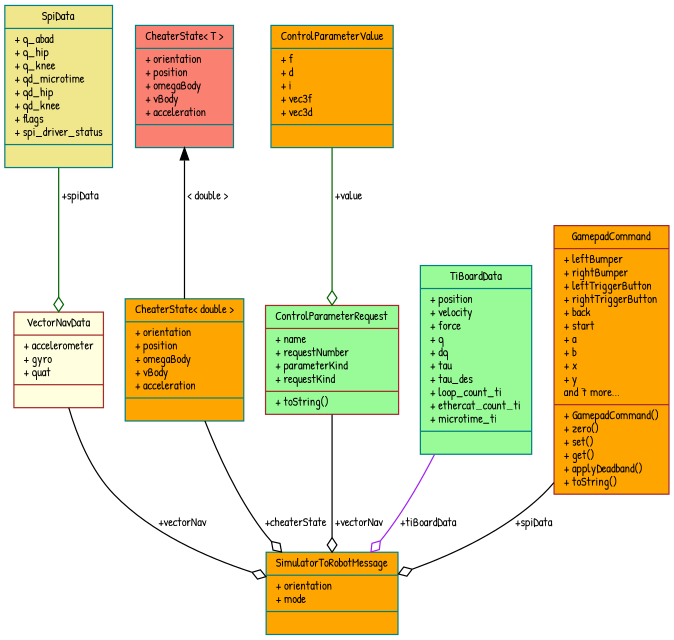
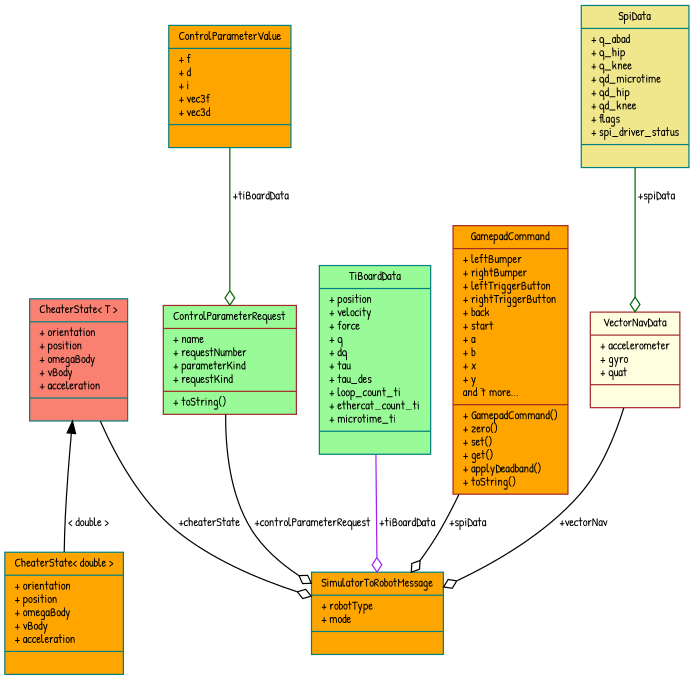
  digraph {
    fontname="Patrick Hand"
    node [color=teal fillcolor=orange fontname="Patrick Hand" fontsize=10 shape=record style=filled]
    edge [arrowhead=odiamond color=black fontname="Patrick Hand" fontsize=10 labelfontname=FreeSans labelfontsize=10 style=solid]
-   n1 [fontcolor=black height=0.2 label="{SimulatorToRobotMessage\n|+ orientation\l+ mode\l|}" width=0.4]
+   n1 [fontcolor=black height=0.2 label="{SimulatorToRobotMessage\n|+ robotType\l+ mode\l|}" width=0.4]
    n2 [fillcolor=khaki height=0.2 label="{SpiData\n|+ q_abad\l+ q_hip\l+ q_knee\l+ qd_microtime\l+ qd_hip\l+ qd_knee\l+ flags\l+ spi_driver_status\l|}" width=0.4]
    n3 [color=brown fillcolor=lightyellow height=0.2 label="{VectorNavData\n|+ accelerometer\l+ gyro\l+ quat\l|}" width=0.4]
    n4 [height=0.2 label="{CheaterState\< double \>\n|+ orientation\l+ position\l+ omegaBody\l+ vBody\l+ acceleration\l|}" width=0.4]
    n5 [fillcolor=salmon height=0.2 label="{CheaterState\< T \>\n|+ orientation\l+ position\l+ omegaBody\l+ vBody\l+ acceleration\l|}" width=0.4]
    n6 [color=brown fillcolor=palegreen height=0.2 label="{ControlParameterRequest\n|+ name\l+ requestNumber\l+ parameterKind\l+ requestKind\l|+ toString()\l}" width=0.4]
    n7 [height=0.2 label="{ControlParameterValue\n|+ f\l+ d\l+ i\l+ vec3f\l+ vec3d\l|}" width=0.4]
    n8 [fillcolor=palegreen height=0.2 label="{TiBoardData\n|+ position\l+ velocity\l+ force\l+ q\l+ dq\l+ tau\l+ tau_des\l+ loop_count_ti\l+ ethercat_count_ti\l+ microtime_ti\l|}" width=0.4]
    n9 [color=brown height=0.2 label="{GamepadCommand\n|+ leftBumper\l+ rightBumper\l+ leftTriggerButton\l+ rightTriggerButton\l+ back\l+ start\l+ a\l+ b\l+ x\l+ y\land 7 more...\l|+ GamepadCommand()\l+ zero()\l+ set()\l+ get()\l+ applyDeadband()\l+ toString()\l}" width=0.4]
    n2 -> n3 [color=darkgreen label=" +spiData"]
    n3 -> n1 [label=" +vectorNav"]
-   n4 -> n1 [label=" +cheaterState"]
+   n5 -> n1 [label=" +cheaterState"]
    n5 -> n4 [dir=back label=" \< double \>" arrowhead=""]
-   n6 -> n1 [label=" +vectorNav"]
-   n7 -> n6 [color=darkgreen label=" +value"]
+   n6 -> n1 [label=" +controlParameterRequest"]
+   n7 -> n6 [color=darkgreen label=" +tiBoardData"]
    n8 -> n1 [color=purple label=" +tiBoardData"]
    n9 -> n1 [label=" +spiData"]
  }
